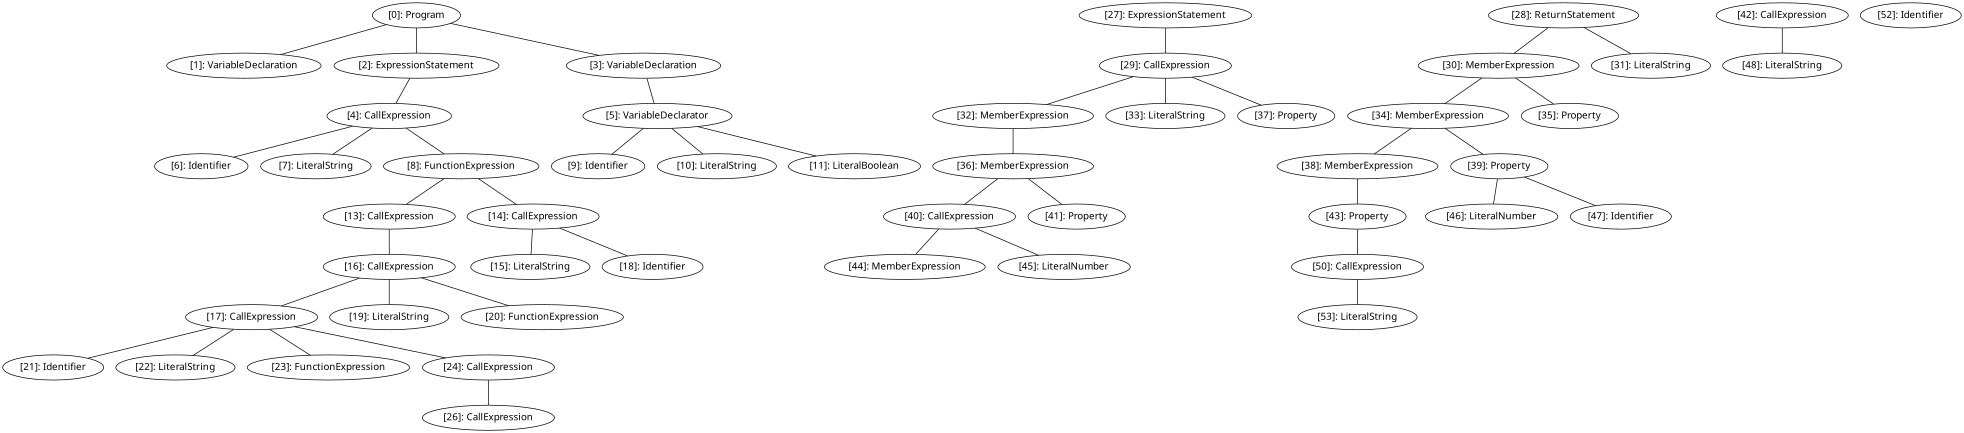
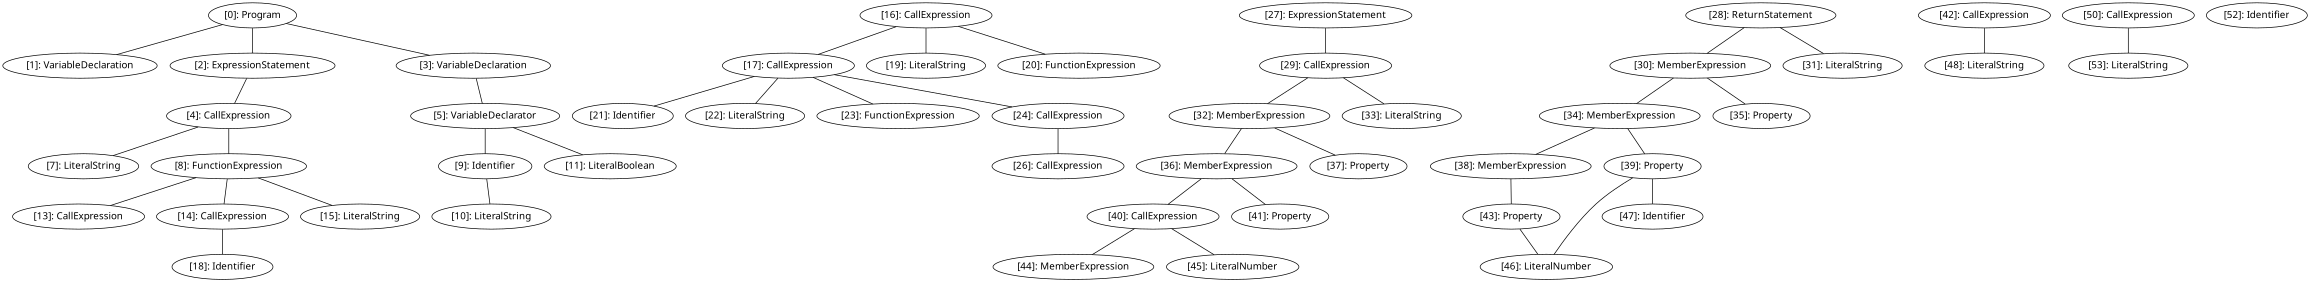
  graph {
    fontname="Noto Sans"
    node [fontname="Noto Sans"]
    edge [fontname="Noto Sans"]
    n1 [label="[0]: Program"]
    n2 [label="[1]: VariableDeclaration"]
    n3 [label="[2]: ExpressionStatement"]
    n4 [label="[3]: VariableDeclaration"]
    n5 [label="[4]: CallExpression"]
    n6 [label="[5]: VariableDeclarator"]
-   n7 [label="[6]: Identifier"]
    n8 [label="[7]: LiteralString"]
    n9 [label="[8]: FunctionExpression"]
    n10 [label="[9]: Identifier"]
    n11 [label="[10]: LiteralString"]
    n12 [label="[11]: LiteralBoolean"]
    n13 [label="[13]: CallExpression"]
    n14 [label="[14]: CallExpression"]
    n15 [label="[15]: LiteralString"]
    n16 [label="[16]: CallExpression"]
    n17 [label="[18]: Identifier"]
    n18 [label="[17]: CallExpression"]
    n19 [label="[19]: LiteralString"]
    n20 [label="[20]: FunctionExpression"]
    n21 [label="[21]: Identifier"]
    n22 [label="[22]: LiteralString"]
    n23 [label="[23]: FunctionExpression"]
    n24 [label="[24]: CallExpression"]
    n25 [label="[26]: CallExpression"]
    n26 [label="[27]: ExpressionStatement"]
    n27 [label="[29]: CallExpression"]
    n28 [label="[28]: ReturnStatement"]
    n29 [label="[30]: MemberExpression"]
    n30 [label="[31]: LiteralString"]
    n31 [label="[32]: MemberExpression"]
    n32 [label="[33]: LiteralString"]
    n33 [label="[34]: MemberExpression"]
    n34 [label="[35]: Property"]
    n35 [label="[36]: MemberExpression"]
    n36 [label="[37]: Property"]
    n37 [label="[38]: MemberExpression"]
    n38 [label="[39]: Property"]
    n39 [label="[40]: CallExpression"]
    n40 [label="[41]: Property"]
    n41 [label="[43]: Property"]
    n42 [label="[46]: LiteralNumber"]
    n43 [label="[47]: Identifier"]
    n44 [label="[44]: MemberExpression"]
    n45 [label="[45]: LiteralNumber"]
    n46 [label="[42]: CallExpression"]
    n47 [label="[48]: LiteralString"]
    n48 [label="[50]: CallExpression"]
    n49 [label="[53]: LiteralString"]
    n50 [label="[52]: Identifier"]
    n1 -- n2
    n1 -- n3
    n1 -- n4
    n3 -- n5
    n4 -- n6
-   n5 -- n7
    n5 -- n8
    n5 -- n9
    n6 -- n10
-   n6 -- n11
+   n10 -- n11
    n6 -- n12
    n9 -- n13
    n9 -- n14
-   n14 -- n15
-   n13 -- n16
+   n9 -- n15
    n14 -- n17
    n16 -- n18
    n16 -- n19
    n16 -- n20
    n18 -- n21
    n18 -- n22
    n18 -- n23
    n18 -- n24
    n24 -- n25
    n26 -- n27
    n27 -- n31
    n27 -- n32
    n28 -- n29
    n28 -- n30
    n29 -- n33
    n29 -- n34
    n31 -- n35
-   n27 -- n36
+   n31 -- n36
    n33 -- n37
    n33 -- n38
    n35 -- n39
    n35 -- n40
    n37 -- n41
    n38 -- n42
    n38 -- n43
    n39 -- n44
    n39 -- n45
-   n41 -- n48
+   n41 -- n42
    n46 -- n47
    n48 -- n49
  }
